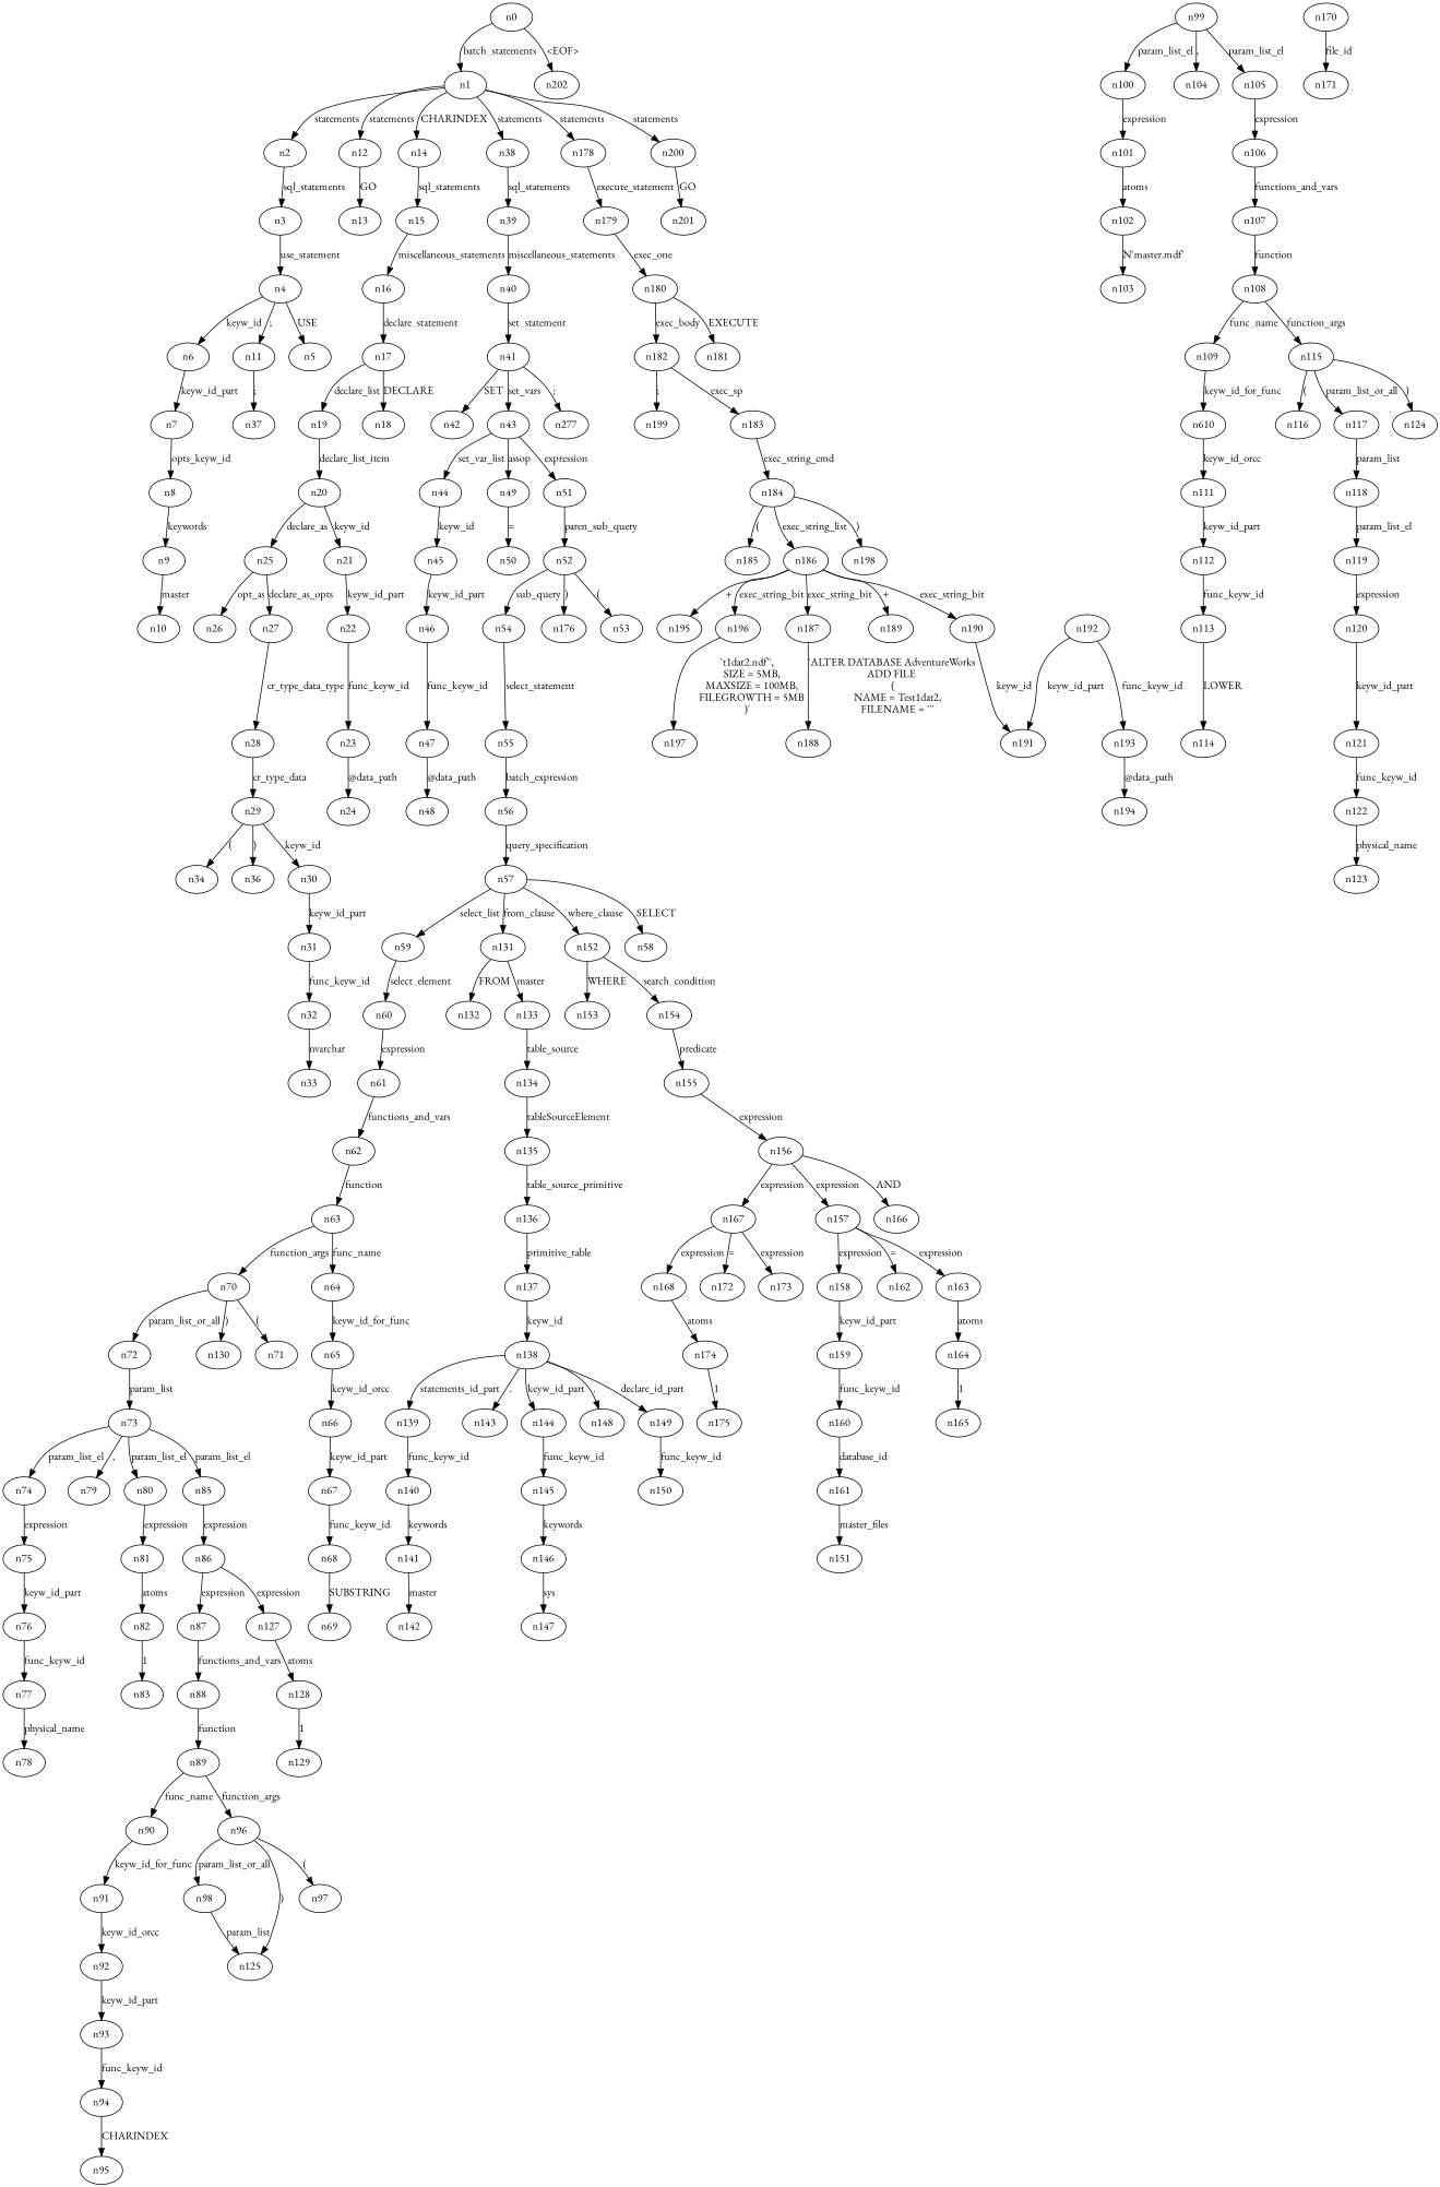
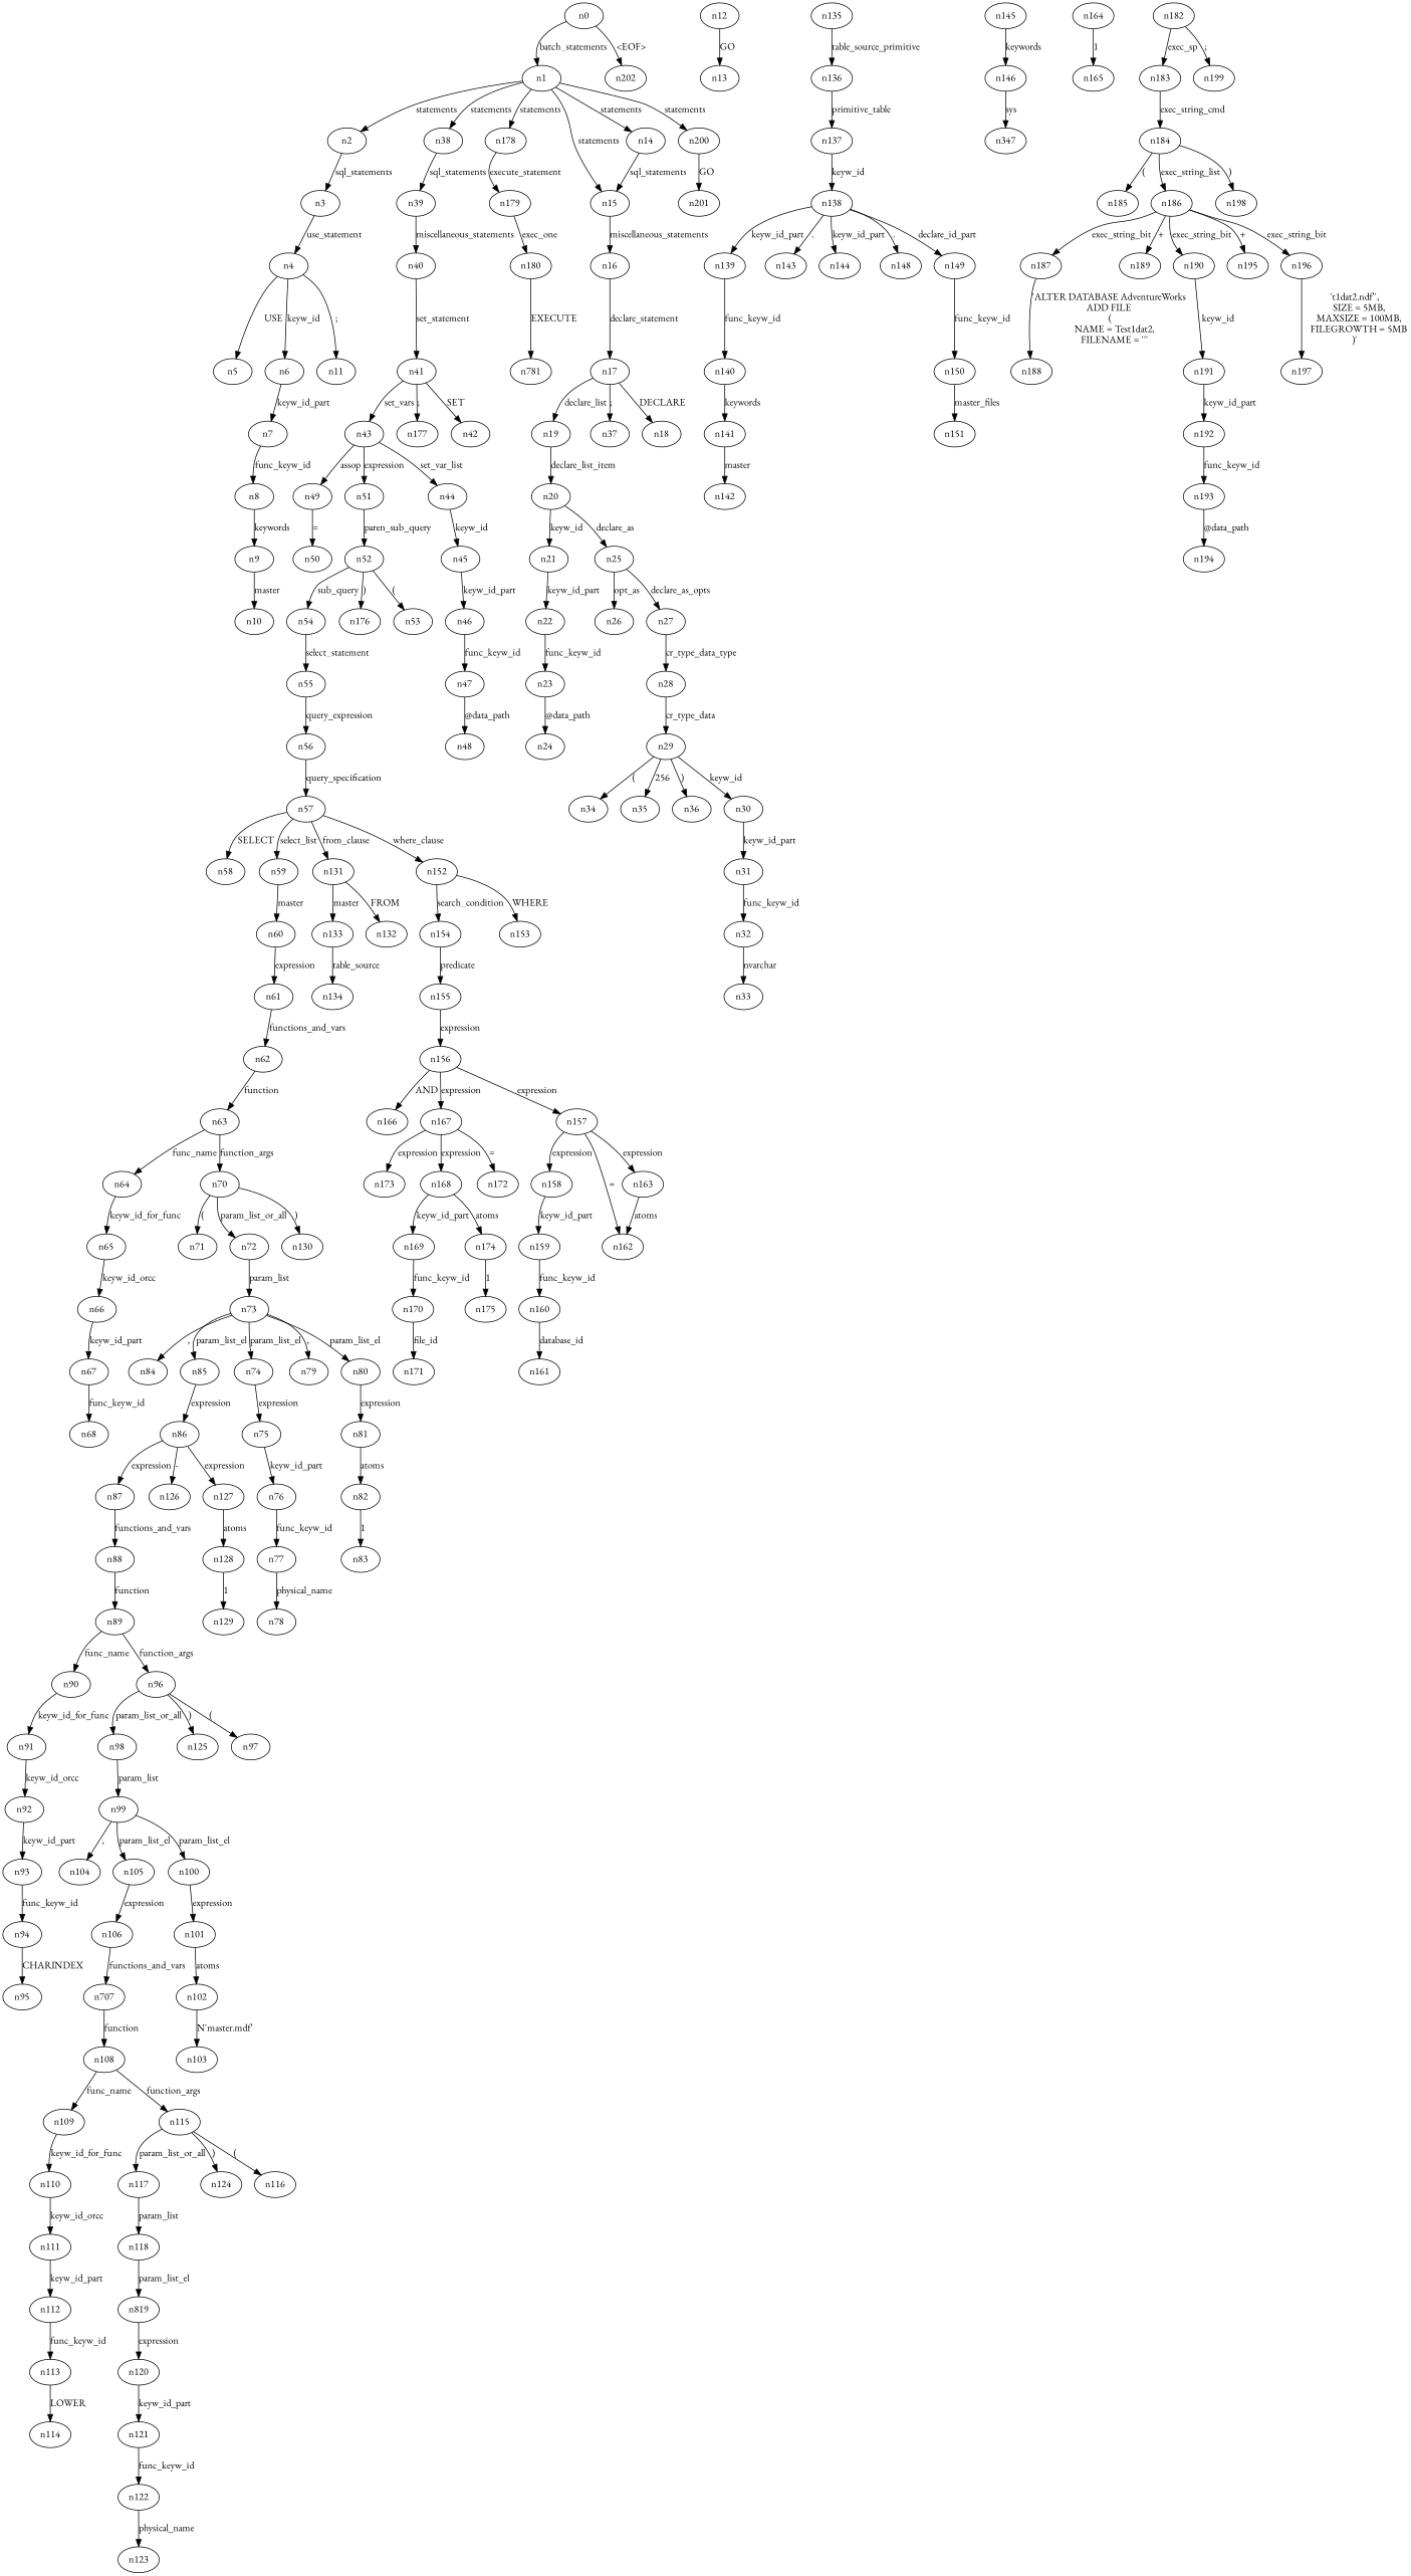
  digraph {
    fontname="EB Garamond"
    node [fontname="EB Garamond"]
    edge [fontname="EB Garamond"]
    n0
    n1
    n202
    n2
    n12
    n14
    n38
    n178
    n200
    n3
    n13
    n15
    n39
    n179
    n201
    n4
    n5
    n6
    n11
    n7
    n8
    n9
    n10
    n16
    n17
    n18
    n19
    n37
    n20
    n21
    n25
    n22
    n26
    n27
    n23
    n24
    n28
    n29
    n30
    n34
+   n35
    n36
    n31
    n32
    n33
    n40
    n41
    n42
    n43
-   n177 [label=n277]
+   n177
    n44
    n49
    n51
    n45
    n50
    n52
    n46
    n47
    n48
    n53
    n54
    n176
    n55
    n56
    n57
    n58
    n59
    n131
    n152
    n60
    n132
    n133
    n153
    n154
    n61
    n62
    n63
    n64
    n70
    n65
    n71
    n72
    n130
    n66
    n67
    n68
-   n69
    n73
    n74
    n79
    n80
+   n84
    n85
    n75
    n81
    n86
    n76
    n77
    n78
    n82
    n83
    n87
+   n126
    n127
    n88
    n128
    n89
    n90
    n96
    n91
    n97
    n98
    n125
    n92
    n93
    n94
    n95
    n99
    n100
    n104
    n105
    n101
    n106
    n102
    n103
-   n107
+   n107 [label=n707]
    n108
    n109
    n115
-   n110 [label=n610]
+   n110
    n116
    n117
    n124
    n111
    n112
    n113
    n114
    n118
-   n119
+   n119 [label=n819]
    n120
    n121
    n122
    n123
    n129
    n134
    n135
    n136
    n137
    n138
    n139
    n143
    n144
    n148
    n149
    n140
    n145
    n150
    n141
    n142
    n146
-   n147
+   n147 [label=n347]
    n151
    n155
    n156
    n157
    n166
    n167
    n158
    n162
    n163
    n168
    n172
    n173
    n159
    n164
    n160
    n161
    n165
+   n169
    n174
    n170
    n171
    n175
    n180
-   n181
+   n181 [label=n781]
    n182
    n183
    n199
    n184
    n185
    n186
    n198
    n187
    n189
    n190
    n195
    n196
    n188
    n191
    n197
    n192
    n193
    n194
    n0 -> n1 [label=batch_statements]
    n0 -> n202 [label="<EOF>"]
    n1 -> n2 [label=statements]
-   n1 -> n12 [label=statements]
-   n1 -> n14 [label=CHARINDEX]
+   n1 -> n15 [label=statements]
+   n1 -> n14 [label=statements]
    n1 -> n38 [label=statements]
    n1 -> n178 [label=statements]
    n1 -> n200 [label=statements]
    n2 -> n3 [label=sql_statements]
    n12 -> n13 [label=GO]
    n14 -> n15 [label=sql_statements]
    n38 -> n39 [label=sql_statements]
    n178 -> n179 [label=execute_statement]
    n200 -> n201 [label=GO]
    n3 -> n4 [label=use_statement]
    n15 -> n16 [label=miscellaneous_statements]
    n39 -> n40 [label=miscellaneous_statements]
    n179 -> n180 [label=exec_one]
    n4 -> n5 [label=USE]
    n4 -> n6 [label=keyw_id]
    n4 -> n11 [label=";"]
    n6 -> n7 [label=keyw_id_part]
-   n7 -> n8 [label=opts_keyw_id]
+   n7 -> n8 [label=func_keyw_id]
    n8 -> n9 [label=keywords]
    n9 -> n10 [label=master]
    n16 -> n17 [label=declare_statement]
    n17 -> n18 [label=DECLARE]
    n17 -> n19 [label=declare_list]
-   n11 -> n37 [label=";"]
+   n17 -> n37 [label=";"]
    n19 -> n20 [label=declare_list_item]
    n20 -> n21 [label=keyw_id]
    n20 -> n25 [label=declare_as]
    n21 -> n22 [label=keyw_id_part]
    n25 -> n26 [label=opt_as]
    n25 -> n27 [label=declare_as_opts]
    n22 -> n23 [label=func_keyw_id]
    n27 -> n28 [label=cr_type_data_type]
    n23 -> n24 [label="@data_path"]
    n28 -> n29 [label=cr_type_data]
    n29 -> n30 [label=keyw_id]
    n29 -> n34 [label="("]
+   n29 -> n35 [label=256]
    n29 -> n36 [label=")"]
    n30 -> n31 [label=keyw_id_part]
    n31 -> n32 [label=func_keyw_id]
    n32 -> n33 [label=nvarchar]
    n40 -> n41 [label=set_statement]
    n41 -> n42 [label=SET]
    n41 -> n43 [label=set_vars]
    n41 -> n177 [label=";"]
    n43 -> n44 [label=set_var_list]
    n43 -> n49 [label=assop]
    n43 -> n51 [label=expression]
    n44 -> n45 [label=keyw_id]
    n49 -> n50 [label="="]
    n51 -> n52 [label=paren_sub_query]
    n45 -> n46 [label=keyw_id_part]
    n52 -> n53 [label="("]
    n52 -> n54 [label=sub_query]
    n52 -> n176 [label=")"]
    n46 -> n47 [label=func_keyw_id]
    n47 -> n48 [label="@data_path"]
    n54 -> n55 [label=select_statement]
-   n55 -> n56 [label=batch_expression]
+   n55 -> n56 [label=query_expression]
    n56 -> n57 [label=query_specification]
    n57 -> n58 [label=SELECT]
    n57 -> n59 [label=select_list]
    n57 -> n131 [label=from_clause]
    n57 -> n152 [label=where_clause]
-   n59 -> n60 [label=select_element]
+   n59 -> n60 [label=master]
    n131 -> n132 [label=FROM]
    n131 -> n133 [label=master]
    n152 -> n153 [label=WHERE]
    n152 -> n154 [label=search_condition]
    n60 -> n61 [label=expression]
    n133 -> n134 [label=table_source]
    n154 -> n155 [label=predicate]
    n61 -> n62 [label=functions_and_vars]
    n62 -> n63 [label=function]
    n63 -> n64 [label=func_name]
    n63 -> n70 [label=function_args]
    n64 -> n65 [label=keyw_id_for_func]
    n70 -> n71 [label="("]
    n70 -> n72 [label=param_list_or_all]
    n70 -> n130 [label=")"]
    n65 -> n66 [label=keyw_id_orcc]
    n72 -> n73 [label=param_list]
    n66 -> n67 [label=keyw_id_part]
    n67 -> n68 [label=func_keyw_id]
-   n68 -> n69 [label=SUBSTRING]
    n73 -> n74 [label=param_list_el]
    n73 -> n79 [label=","]
    n73 -> n80 [label=param_list_el]
+   n73 -> n84 [label=","]
    n73 -> n85 [label=param_list_el]
    n74 -> n75 [label=expression]
    n80 -> n81 [label=expression]
    n85 -> n86 [label=expression]
    n75 -> n76 [label=keyw_id_part]
    n81 -> n82 [label=atoms]
    n86 -> n87 [label=expression]
+   n86 -> n126 [label="-"]
    n86 -> n127 [label=expression]
    n76 -> n77 [label=func_keyw_id]
    n77 -> n78 [label=physical_name]
    n82 -> n83 [label=1]
    n87 -> n88 [label=functions_and_vars]
    n127 -> n128 [label=atoms]
    n88 -> n89 [label=function]
    n128 -> n129 [label=1]
    n89 -> n90 [label=func_name]
    n89 -> n96 [label=function_args]
    n90 -> n91 [label=keyw_id_for_func]
    n96 -> n97 [label="("]
    n96 -> n98 [label=param_list_or_all]
    n96 -> n125 [label=")"]
    n91 -> n92 [label=keyw_id_orcc]
-   n98 -> n125 [label=param_list]
+   n98 -> n99 [label=param_list]
    n92 -> n93 [label=keyw_id_part]
    n93 -> n94 [label=func_keyw_id]
    n94 -> n95 [label=CHARINDEX]
    n99 -> n100 [label=param_list_el]
    n99 -> n104 [label=","]
    n99 -> n105 [label=param_list_el]
    n100 -> n101 [label=expression]
    n105 -> n106 [label=expression]
    n101 -> n102 [label=atoms]
    n106 -> n107 [label=functions_and_vars]
    n102 -> n103 [label="N'master.mdf'"]
    n107 -> n108 [label=function]
    n108 -> n109 [label=func_name]
    n108 -> n115 [label=function_args]
    n109 -> n110 [label=keyw_id_for_func]
    n115 -> n116 [label="("]
    n115 -> n117 [label=param_list_or_all]
    n115 -> n124 [label=")"]
    n110 -> n111 [label=keyw_id_orcc]
    n117 -> n118 [label=param_list]
    n111 -> n112 [label=keyw_id_part]
    n112 -> n113 [label=func_keyw_id]
    n113 -> n114 [label=LOWER]
    n118 -> n119 [label=param_list_el]
    n119 -> n120 [label=expression]
    n120 -> n121 [label=keyw_id_part]
    n121 -> n122 [label=func_keyw_id]
    n122 -> n123 [label=physical_name]
-   n134 -> n135 [label=tableSourceElement]
    n135 -> n136 [label=table_source_primitive]
    n136 -> n137 [label=primitive_table]
    n137 -> n138 [label=keyw_id]
-   n138 -> n139 [label=statements_id_part]
+   n138 -> n139 [label=keyw_id_part]
    n138 -> n143 [label="."]
    n138 -> n144 [label=keyw_id_part]
    n138 -> n148 [label="."]
    n138 -> n149 [label=declare_id_part]
    n139 -> n140 [label=func_keyw_id]
-   n144 -> n145 [label=func_keyw_id]
    n149 -> n150 [label=func_keyw_id]
    n140 -> n141 [label=keywords]
    n145 -> n146 [label=keywords]
-   n161 -> n151 [label=master_files]
+   n150 -> n151 [label=master_files]
    n141 -> n142 [label=master]
    n146 -> n147 [label=sys]
    n155 -> n156 [label=expression]
    n156 -> n157 [label=expression]
    n156 -> n166 [label=AND]
    n156 -> n167 [label=expression]
    n157 -> n158 [label=expression]
    n157 -> n162 [label="="]
    n157 -> n163 [label=expression]
    n167 -> n168 [label=expression]
    n167 -> n172 [label="="]
    n167 -> n173 [label=expression]
    n158 -> n159 [label=keyw_id_part]
-   n163 -> n164 [label=atoms]
+   n163 -> n162 [label=atoms]
+   n168 -> n169 [label=keyw_id_part]
    n168 -> n174 [label=atoms]
    n159 -> n160 [label=func_keyw_id]
    n164 -> n165 [label=1]
    n160 -> n161 [label=database_id]
+   n169 -> n170 [label=func_keyw_id]
    n174 -> n175 [label=1]
    n170 -> n171 [label=file_id]
    n180 -> n181 [label=EXECUTE]
-   n180 -> n182 [label=exec_body]
    n182 -> n183 [label=exec_sp]
    n182 -> n199 [label=";"]
    n183 -> n184 [label=exec_string_cmd]
    n184 -> n185 [label="("]
    n184 -> n186 [label=exec_string_list]
    n184 -> n198 [label=")"]
    n186 -> n187 [label=exec_string_bit]
    n186 -> n189 [label="+"]
    n186 -> n190 [label=exec_string_bit]
    n186 -> n195 [label="+"]
    n186 -> n196 [label=exec_string_bit]
    n187 -> n188 [label="'ALTER DATABASE AdventureWorks \nADD FILE \n(\n    NAME = Test1dat2,\n    FILENAME = '''"]
    n190 -> n191 [label=keyw_id]
    n196 -> n197 [label="'t1dat2.ndf'',\n    SIZE = 5MB,\n    MAXSIZE = 100MB,\n    FILEGROWTH = 5MB\n)'"]
-   n192 -> n191 [label=keyw_id_part]
+   n191 -> n192 [label=keyw_id_part]
    n192 -> n193 [label=func_keyw_id]
    n193 -> n194 [label="@data_path"]
  }
